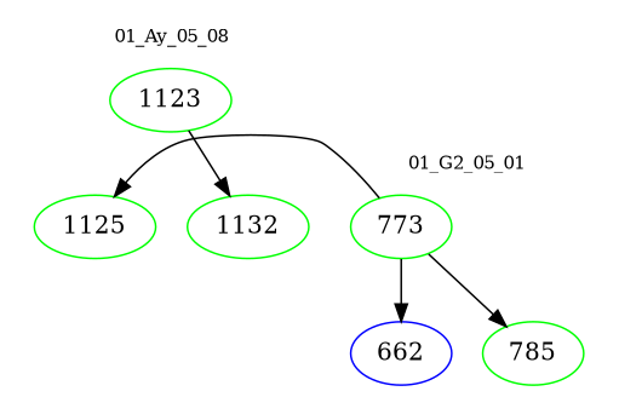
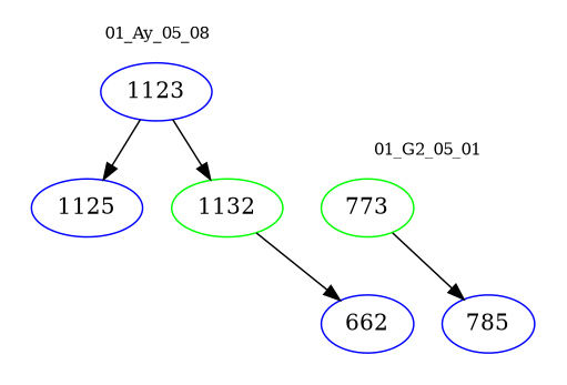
  digraph {
    node [color=green]
    edge [color=black]
-   n1 [label=1123]
-   n2 [label=1125]
+   n1 [color=blue label=1123]
+   n2 [color=blue label=1125]
    n3 [label=1132]
    n4 [label=773]
    n5 [color=blue label=662]
-   n6 [label=785]
+   n6 [color=blue label=785]
    subgraph cluster_1 {
      color=white
      fontsize=10
      label="01_Ay_05_08"
      n1
      n2
      n3
    }
    subgraph cluster_2 {
      color=white
      fontsize=10
      label="01_G2_05_01"
      n4
      n5
      n6
    }
-   n4 -> n2
+   n1 -> n2
    n1 -> n3
-   n4 -> n5
+   n3 -> n5
    n4 -> n6
  }
